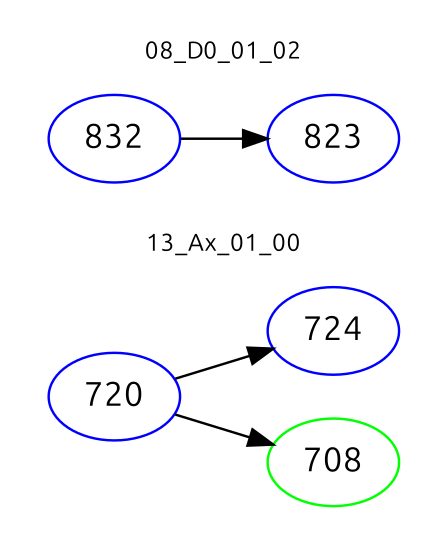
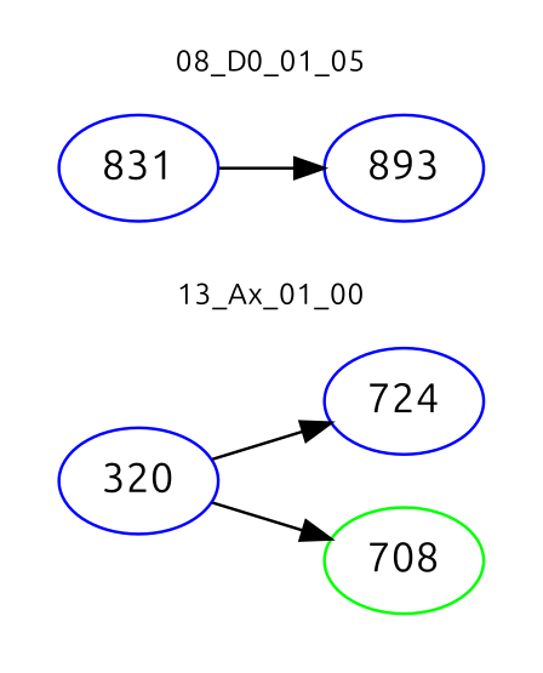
  digraph {
    fontname=Ubuntu
    rankdir=LR
    node [color=blue fontname=Ubuntu]
    edge [color=black fontname=Ubuntu]
-   n1 [label=720]
+   n1 [label=320]
    n2 [color=green label=708]
    n3 [label=724]
-   n4 [label=832]
-   n5 [label=823]
+   n4 [label=831]
+   n5 [label=893]
    subgraph cluster_1 {
      color=white
      fontsize=10
      label="13_Ax_01_00"
      n1
      n2
      n3
    }
    subgraph cluster_2 {
      color=white
      fontsize=10
-     label="08_D0_01_02"
+     label="08_D0_01_05"
      n4
      n5
    }
    n1 -> n2
    n1 -> n3
    n4 -> n5
  }
